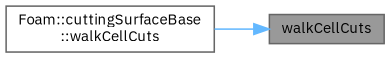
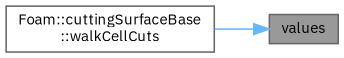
  digraph {
    rankdir=RL
    fontname="IBM Plex Sans"
    node [fontname="IBM Plex Sans" fontsize=10 shape=box style=filled]
-   n1 [color=gray40 fillcolor=grey60 fontcolor=black height=0.2 label=walkCellCuts width=0.4]
+   n1 [color=gray40 fillcolor=grey60 fontcolor=black height=0.2 label=values width=0.4]
    n2 [color=grey40 fillcolor=white height=0.2 label="Foam::cuttingSurfaceBase\l::walkCellCuts" width=0.4]
    n1 -> n2 [color=steelblue1 dir=back fontname="IBM Plex Sans" fontsize=10 labelfontname=Helvetica labelfontsize=10 style=solid]
  }
